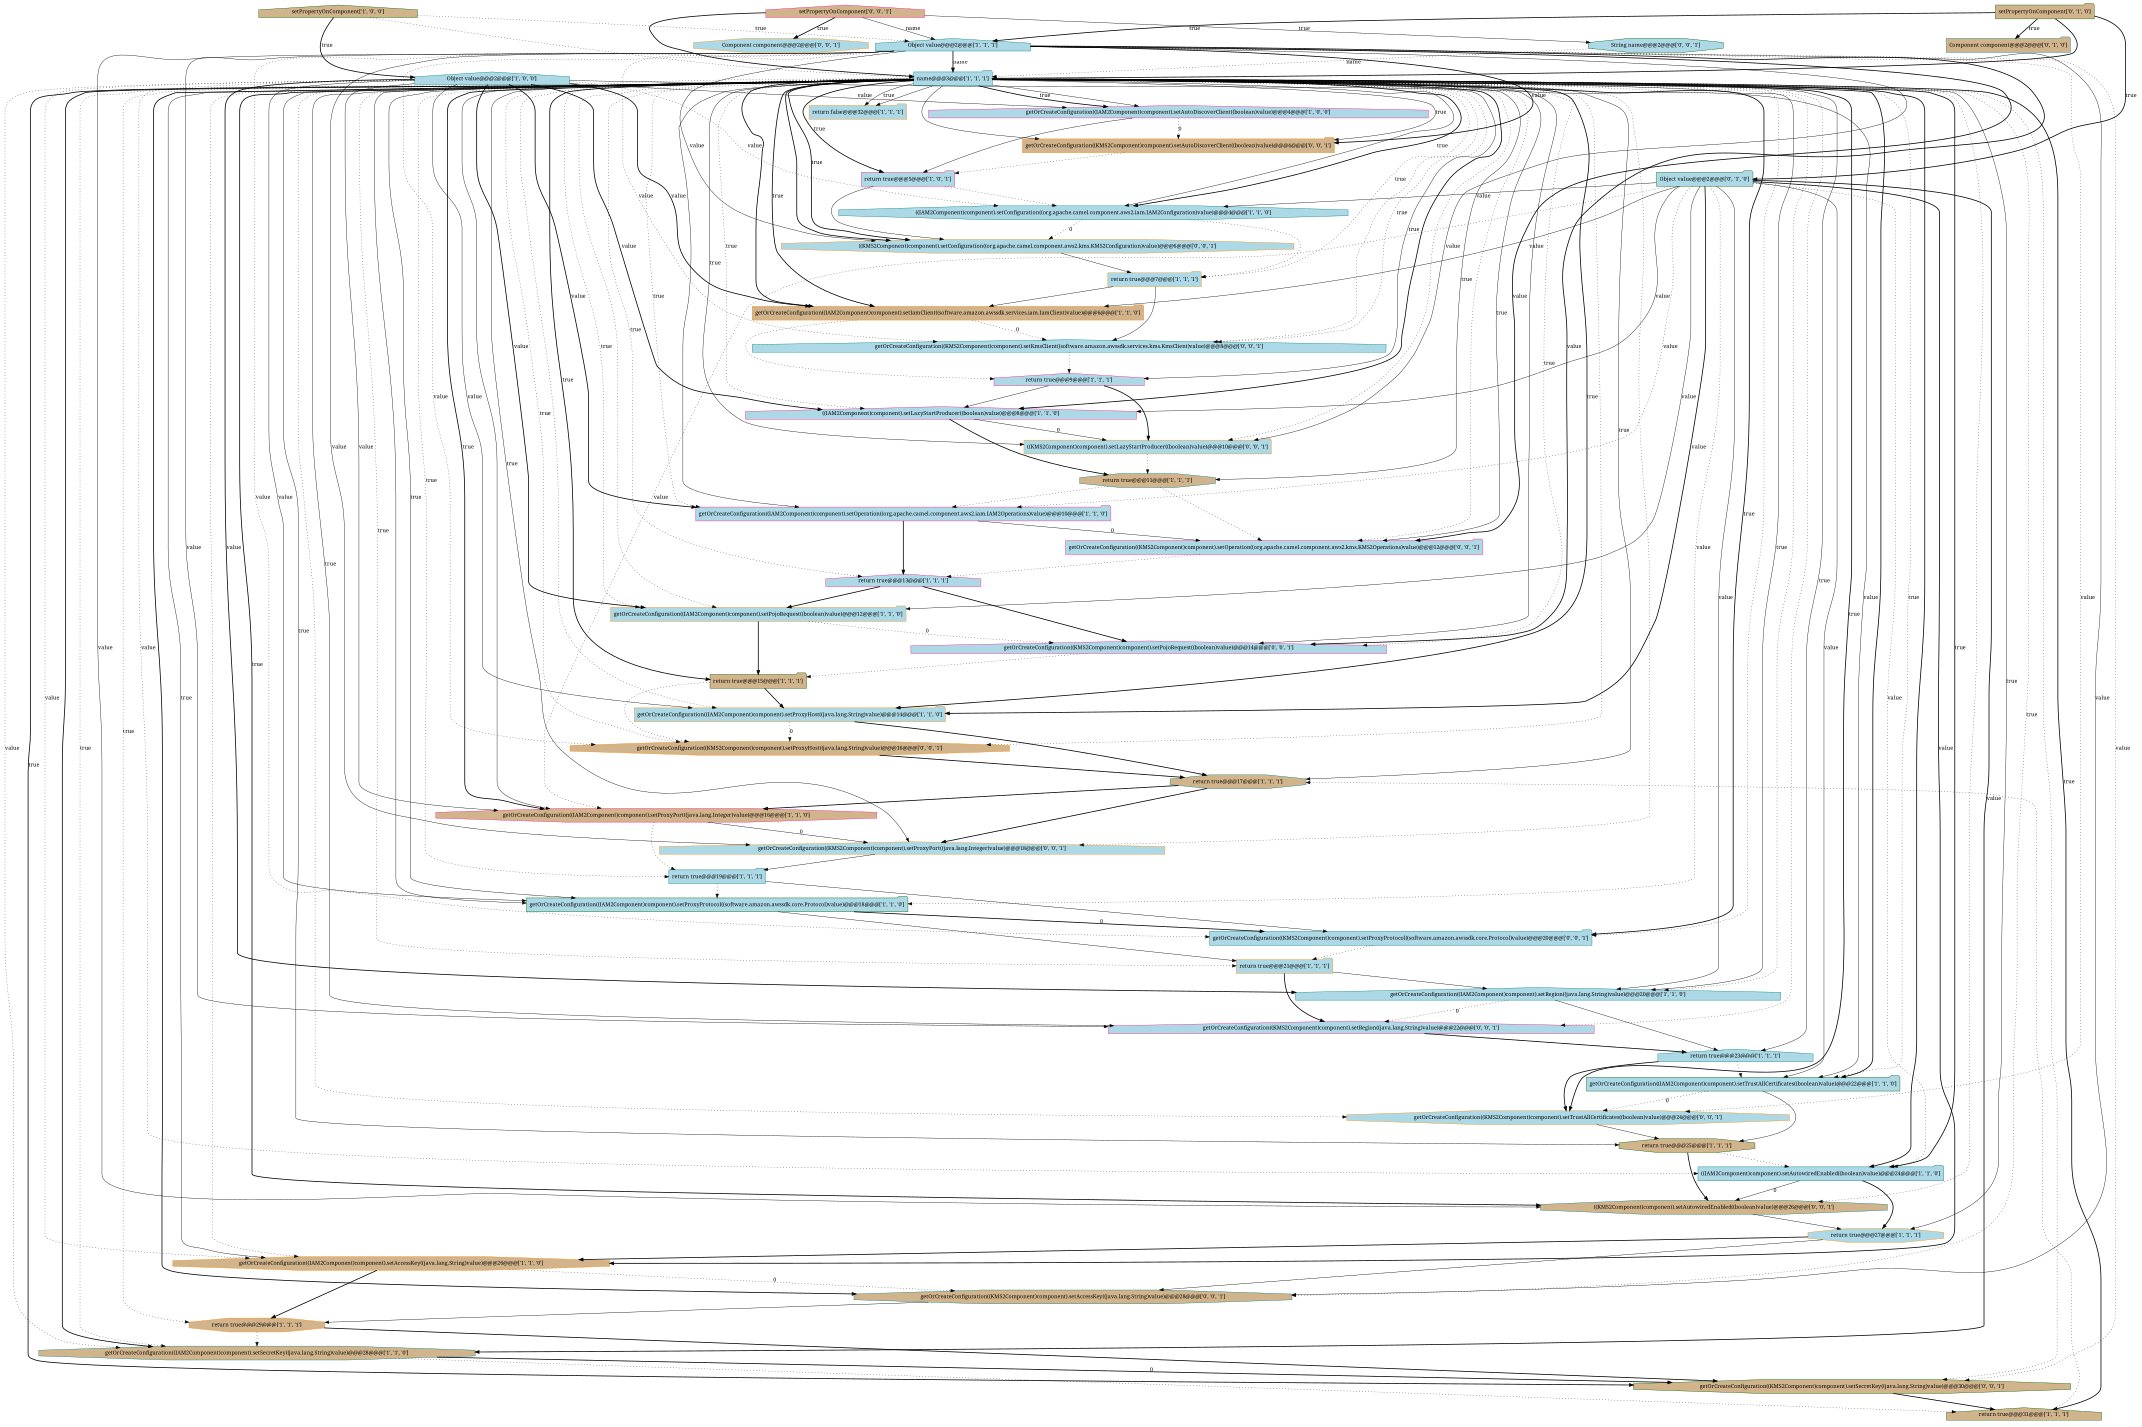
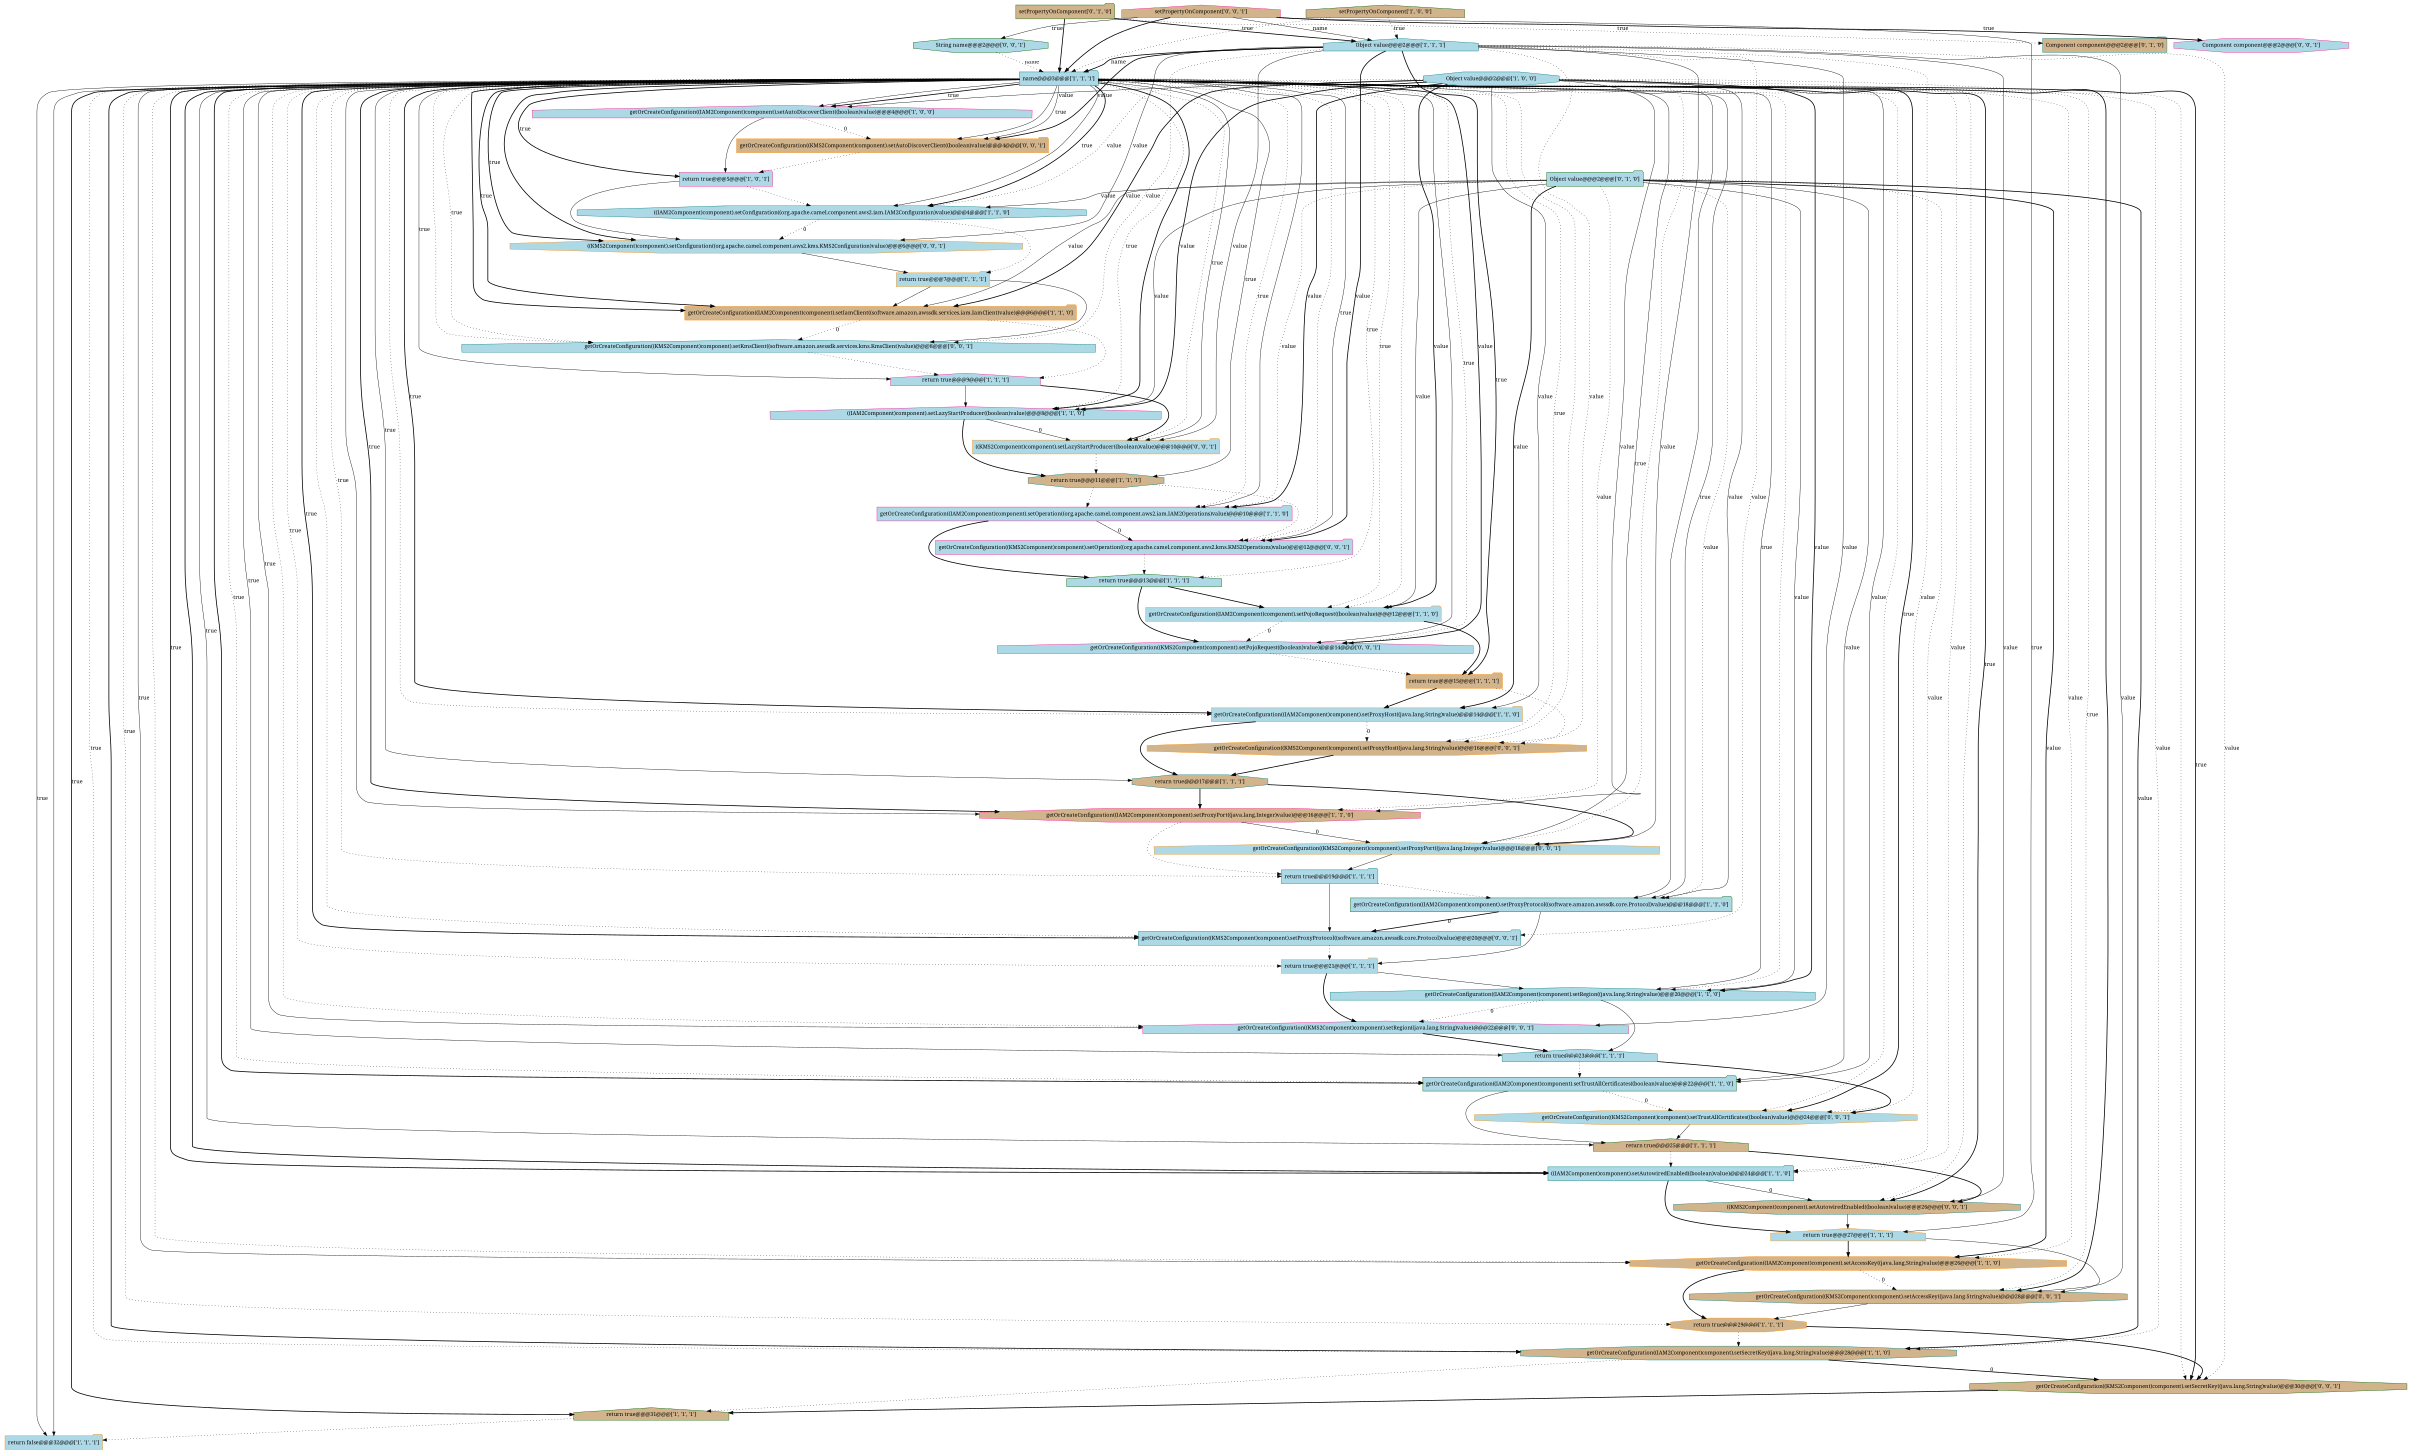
  digraph {
    fontname="Noto Serif"
    node [color=darkorange fillcolor=lightblue fontname="Noto Serif" shape=folder style=filled]
    edge [fontname="Noto Serif" style=dotted]
    n1 [color=deeppink label="return true@@@9@@@['1', '1', '1']" shape=house]
    n2 [color=deeppink label="((IAM2Component)component).setLazyStartProducer((boolean)value)@@@8@@@['1', '1', '0']" shape=house]
    n3 [label="((KMS2Component)component).setLazyStartProducer((boolean)value)@@@10@@@['0', '0', '1']"]
    n4 [color=teal fillcolor=tan label="return true@@@11@@@['1', '1', '1']" shape=octagon]
    n5 [color=deeppink label="getOrCreateConfiguration((IAM2Component)component).setOperation((org.apache.camel.component.aws2.iam.IAM2Operations)value)@@@10@@@['1', '1', '0']"]
    n6 [color=deeppink label="getOrCreateConfiguration((KMS2Component)component).setOperation((org.apache.camel.component.aws2.kms.KMS2Operations)value)@@@12@@@['0', '0', '1']"]
-   n7 [color=deeppink label="return true@@@13@@@['1', '1', '1']" shape=house]
+   n7 [color=darkgreen label="return true@@@13@@@['1', '1', '1']" shape=house]
    n8 [color=deeppink label="getOrCreateConfiguration((KMS2Component)component).setPojoRequest((boolean)value)@@@14@@@['0', '0', '1']" shape=house]
    n9 [label="getOrCreateConfiguration((IAM2Component)component).setPojoRequest((boolean)value)@@@12@@@['1', '1', '0']"]
    n10 [color=darkgreen label="String name@@@2@@@['0', '0', '1']" shape=octagon]
    n11 [color=teal label="name@@@3@@@['1', '1', '1']"]
    n12 [color=teal label="return true@@@23@@@['1', '1', '1']" shape=house]
    n13 [color=darkgreen label="getOrCreateConfiguration((IAM2Component)component).setTrustAllCertificates((boolean)value)@@@22@@@['1', '1', '0']"]
    n14 [label="getOrCreateConfiguration((KMS2Component)component).setTrustAllCertificates((boolean)value)@@@24@@@['0', '0', '1']" shape=octagon]
    n15 [label="getOrCreateConfiguration((IAM2Component)component).setProxyHost((java.lang.String)value)@@@14@@@['1', '1', '0']"]
    n16 [fillcolor=tan label="getOrCreateConfiguration((IAM2Component)component).setAccessKey((java.lang.String)value)@@@26@@@['1', '1', '0']" shape=octagon]
    n17 [color=teal label="((IAM2Component)component).setAutowiredEnabled((boolean)value)@@@24@@@['1', '1', '0']"]
    n18 [color=deeppink label="return true@@@5@@@['1', '0', '1']"]
    n19 [fillcolor=tan label="return true@@@29@@@['1', '1', '1']" shape=octagon]
    n20 [color=deeppink fillcolor=tan label="getOrCreateConfiguration((IAM2Component)component).setProxyPort((java.lang.Integer)value)@@@16@@@['1', '1', '0']" shape=octagon]
    n21 [color=teal label="getOrCreateConfiguration((KMS2Component)component).setKmsClient((software.amazon.awssdk.services.kms.KmsClient)value)@@@8@@@['0', '0', '1']" shape=house]
    n22 [color=teal fillcolor=tan label="return true@@@17@@@['1', '1', '1']" shape=octagon]
    n23 [color=teal label="getOrCreateConfiguration((KMS2Component)component).setProxyProtocol((software.amazon.awssdk.core.Protocol)value)@@@20@@@['0', '0', '1']"]
    n24 [color=deeppink label="getOrCreateConfiguration((IAM2Component)component).setAutoDiscoverClient((boolean)value)@@@4@@@['1', '0', '0']" shape=house]
    n25 [color=teal label="return true@@@19@@@['1', '1', '1']"]
    n26 [color=teal fillcolor=tan label="getOrCreateConfiguration((KMS2Component)component).setAccessKey((java.lang.String)value)@@@28@@@['0', '0', '1']" shape=octagon]
    n27 [color=deeppink label="getOrCreateConfiguration((KMS2Component)component).setRegion((java.lang.String)value)@@@22@@@['0', '0', '1']" shape=house]
-   n28 [color=darkgreen fillcolor=tan label="return true@@@25@@@['1', '1', '1']" shape=octagon]
+   n28 [color=darkgreen fillcolor=tan label="return true@@@25@@@['1', '1', '1']" shape=house]
    n29 [color=darkgreen label="getOrCreateConfiguration((IAM2Component)component).setProxyProtocol((software.amazon.awssdk.core.Protocol)value)@@@18@@@['1', '1', '0']"]
    n30 [fillcolor=tan label="getOrCreateConfiguration((IAM2Component)component).setIamClient((software.amazon.awssdk.services.iam.IamClient)value)@@@6@@@['1', '1', '0']"]
    n31 [label="return true@@@21@@@['1', '1', '1']"]
    n32 [label="getOrCreateConfiguration((KMS2Component)component).setProxyPort((java.lang.Integer)value)@@@18@@@['0', '0', '1']" shape=house]
    n33 [color=teal fillcolor=tan label="getOrCreateConfiguration((IAM2Component)component).setSecretKey((java.lang.String)value)@@@28@@@['1', '1', '0']" shape=octagon]
    n34 [color=teal fillcolor=tan label="((KMS2Component)component).setAutowiredEnabled((boolean)value)@@@26@@@['0', '0', '1']" shape=octagon]
    n35 [color=darkgreen fillcolor=tan label="getOrCreateConfiguration((KMS2Component)component).setSecretKey((java.lang.String)value)@@@30@@@['0', '0', '1']" shape=octagon]
    n36 [label="((KMS2Component)component).setConfiguration((org.apache.camel.component.aws2.kms.KMS2Configuration)value)@@@6@@@['0', '0', '1']" shape=octagon]
    n37 [color=teal label="getOrCreateConfiguration((IAM2Component)component).setRegion((java.lang.String)value)@@@20@@@['1', '1', '0']" shape=house]
    n38 [fillcolor=tan label="getOrCreateConfiguration((KMS2Component)component).setProxyHost((java.lang.String)value)@@@16@@@['0', '0', '1']" shape=octagon]
-   n39 [label="return true@@@27@@@['1', '1', '1']" shape=octagon]
+   n39 [label="return true@@@27@@@['1', '1', '1']" shape=house]
    n40 [label="return false@@@32@@@['1', '1', '1']"]
-   n41 [color=darkgreen fillcolor=tan label="return true@@@15@@@['1', '1', '1']"]
+   n41 [fillcolor=tan label="return true@@@15@@@['1', '1', '1']"]
    n42 [label="return true@@@7@@@['1', '1', '1']"]
    n43 [color=teal label="((IAM2Component)component).setConfiguration((org.apache.camel.component.aws2.iam.IAM2Configuration)value)@@@4@@@['1', '1', '0']" shape=octagon]
    n44 [fillcolor=tan label="getOrCreateConfiguration((KMS2Component)component).setAutoDiscoverClient((boolean)value)@@@4@@@['0', '0', '1']"]
    n45 [color=darkgreen fillcolor=tan label="return true@@@31@@@['1', '1', '1']" shape=house]
    n46 [color=darkgreen fillcolor=tan label="setPropertyOnComponent['0', '1', '0']"]
    n47 [color=teal label="Object value@@@2@@@['1', '1', '1']" shape=house]
    n48 [color=darkgreen label="Object value@@@2@@@['0', '1', '0']"]
    n49 [color=teal fillcolor=tan label="Component component@@@2@@@['0', '1', '0']"]
-   n50 [label="Component component@@@2@@@['0', '0', '1']" shape=octagon]
+   n50 [color=deeppink label="Component component@@@2@@@['0', '0', '1']" shape=octagon]
    n51 [color=deeppink fillcolor=tan label="setPropertyOnComponent['0', '0', '1']" shape=house]
    n52 [color=darkgreen fillcolor=tan label="setPropertyOnComponent['1', '0', '0']" shape=house]
-   n53 [color=teal label="Object value@@@2@@@['1', '0', '0']" shape=house]
+   n53 [color=teal label="Object value@@@2@@@['1', '0', '0']" shape=octagon]
    n1 -> n2 [style=solid]
    n1 -> n3 [style=bold]
    n2 -> n3 [label=0 style=solid]
    n2 -> n4 [style=bold]
    n3 -> n4
    n4 -> n5
    n4 -> n6
    n5 -> n6 [label=0 style=solid]
    n5 -> n7 [style=bold]
    n6 -> n7
    n7 -> n8 [style=bold]
    n7 -> n9 [style=bold]
    n8 -> n41
    n9 -> n8 [label=0]
    n9 -> n41 [style=bold]
    n10 -> n11 [label=name]
    n11 -> n1 [label=true style=solid]
    n11 -> n2 [label=true]
    n11 -> n2 [style=bold]
    n11 -> n3
    n11 -> n3 [label=true style=solid]
    n11 -> n4 [label=true style=solid]
    n11 -> n5 [label=true]
    n11 -> n5 [style=solid]
    n11 -> n6
    n11 -> n6 [label=true style=solid]
    n11 -> n7 [label=true]
    n11 -> n8 [style=solid]
    n11 -> n8 [label=true]
    n11 -> n9 [label=true]
    n11 -> n9
    n11 -> n12 [label=true style=solid]
    n11 -> n13 [style=bold]
    n11 -> n13 [label=true]
    n11 -> n14
    n11 -> n14 [label=true style=bold]
    n11 -> n15
    n11 -> n15 [label=true style=bold]
    n11 -> n16 [label=true style=solid]
    n11 -> n16
    n11 -> n17 [label=true style=bold]
    n11 -> n17 [style=bold]
    n11 -> n18 [label=true style=bold]
    n11 -> n19 [label=true]
    n11 -> n20 [style=solid]
    n11 -> n20 [label=true style=bold]
    n11 -> n21
    n11 -> n21 [label=true]
    n11 -> n22 [label=true style=solid]
    n11 -> n23 [label=true style=bold]
    n11 -> n23
    n11 -> n24 [style=solid]
    n11 -> n24 [label=true style=bold]
    n11 -> n25 [label=true]
    n11 -> n26 [label=true]
    n11 -> n26 [style=bold]
    n11 -> n27 [label=true style=solid]
    n11 -> n27
    n11 -> n28 [label=true style=solid]
    n11 -> n29 [style=solid]
    n11 -> n29 [label=true style=solid]
    n11 -> n30 [style=bold]
    n11 -> n30 [label=true style=bold]
    n11 -> n31 [label=true]
    n11 -> n32 [label=true style=solid]
    n11 -> n32
    n11 -> n33 [label=true]
    n11 -> n33 [style=bold]
    n11 -> n34
    n11 -> n34 [label=true style=bold]
    n11 -> n35
    n11 -> n35 [label=true style=bold]
    n11 -> n36 [label=true style=bold]
    n11 -> n36 [style=bold]
    n11 -> n37 [label=true style=solid]
    n11 -> n37
    n11 -> n38 [label=true]
    n11 -> n38
-   n11 -> n39 [label=true style=solid]
+   n51 -> n39 [label=true style=solid]
    n11 -> n40 [label=true style=solid]
    n11 -> n40 [style=solid]
    n11 -> n41 [label=true style=bold]
-   n11 -> n42 [label=true]
    n11 -> n43 [style=solid]
    n11 -> n43 [label=true style=bold]
    n11 -> n44 [style=solid]
    n11 -> n44 [label=true style=solid]
    n11 -> n45 [label=true style=bold]
    n12 -> n13
    n12 -> n14 [style=bold]
    n13 -> n14 [label=0]
    n13 -> n28 [style=solid]
    n14 -> n28 [style=solid]
    n15 -> n22 [style=bold]
    n15 -> n38 [label=0]
    n16 -> n19 [style=bold]
    n16 -> n26 [label=0]
    n17 -> n34 [label=0 style=solid]
    n17 -> n39 [style=bold]
    n18 -> n36 [style=solid]
    n18 -> n43
    n19 -> n33
    n19 -> n35 [style=bold]
    n20 -> n25
    n20 -> n32 [label=0 style=solid]
    n21 -> n1
    n22 -> n20 [style=bold]
    n22 -> n32 [style=bold]
    n23 -> n31
    n24 -> n18 [style=solid]
    n24 -> n44 [label=0]
    n25 -> n23 [style=solid]
    n25 -> n29
    n26 -> n19 [style=solid]
    n27 -> n12 [style=bold]
    n28 -> n17
    n28 -> n34 [style=bold]
    n29 -> n23 [label=0 style=bold]
    n29 -> n31 [style=solid]
    n30 -> n1
    n30 -> n21 [label=0]
    n31 -> n27 [style=bold]
    n31 -> n37 [style=solid]
    n32 -> n25 [style=solid]
    n33 -> n35 [label=0 style=bold]
    n33 -> n45
    n34 -> n39 [style=solid]
    n35 -> n45 [style=bold]
    n36 -> n42 [style=solid]
    n37 -> n12 [style=solid]
    n37 -> n27 [label=0]
    n38 -> n22 [style=bold]
    n39 -> n16 [style=bold]
    n39 -> n26 [style=solid]
    n41 -> n15 [style=bold]
    n41 -> n38
    n42 -> n21 [style=solid]
    n42 -> n30 [style=solid]
    n43 -> n36 [label=0]
    n43 -> n42
    n44 -> n18
-   n45 -> n22
+   n45 -> n40
    n46 -> n11 [style=bold]
    n46 -> n47 [label=true style=bold]
-   n46 -> n48 [label=true style=bold]
-   n46 -> n49 [label=true style=bold]
+   n46 -> n49 [label=true]
    n47 -> n3 [label=value style=solid]
    n47 -> n6 [label=value style=bold]
    n47 -> n8 [label=value style=bold]
    n47 -> n11 [label=name style=bold]
    n47 -> n14 [label=value]
    n47 -> n21 [label=value]
    n47 -> n23 [label=value]
    n47 -> n26 [label=value style=solid]
    n47 -> n27 [label=value style=solid]
    n47 -> n32 [label=value style=solid]
    n47 -> n34 [label=value style=solid]
    n47 -> n35 [label=value]
    n47 -> n36 [label=value style=solid]
    n47 -> n38 [label=value]
    n47 -> n44 [label=value style=bold]
    n48 -> n2 [label=value style=solid]
    n48 -> n5 [label=value]
    n48 -> n9 [label=value style=solid]
    n48 -> n13 [label=value style=solid]
    n48 -> n15 [label=value style=bold]
    n48 -> n16 [label=value style=bold]
    n48 -> n17 [label=value]
    n48 -> n20 [label=value]
    n48 -> n29 [label=value]
    n48 -> n30 [label=value style=solid]
    n48 -> n33 [label=value style=bold]
    n48 -> n37 [label=value style=solid]
    n48 -> n43 [label=value style=solid]
    n51 -> n10 [label=true style=solid]
    n51 -> n11 [style=bold]
    n51 -> n47 [label=name style=solid]
    n51 -> n50 [label=true style=bold]
    n52 -> n11
    n52 -> n47 [label=true]
-   n52 -> n53 [label=true style=bold]
    n53 -> n2 [label=value style=bold]
    n53 -> n5 [label=value style=bold]
    n53 -> n9 [label=value style=bold]
    n53 -> n13 [label=value style=solid]
    n53 -> n15 [label=value style=solid]
    n53 -> n16 [label=value]
    n53 -> n17 [label=value]
    n53 -> n20 [label=value style=solid]
    n53 -> n24 [label=value style=solid]
    n53 -> n29 [label=value style=solid]
    n53 -> n30 [label=value style=bold]
    n53 -> n33 [label=value]
    n53 -> n37 [label=value style=bold]
    n53 -> n43 [label=value]
  }
